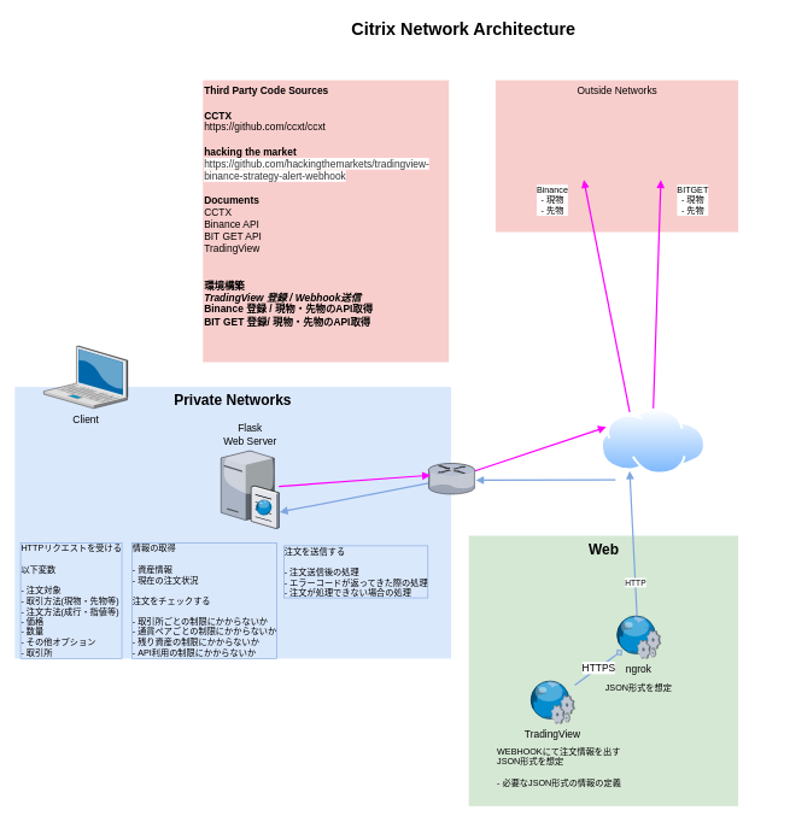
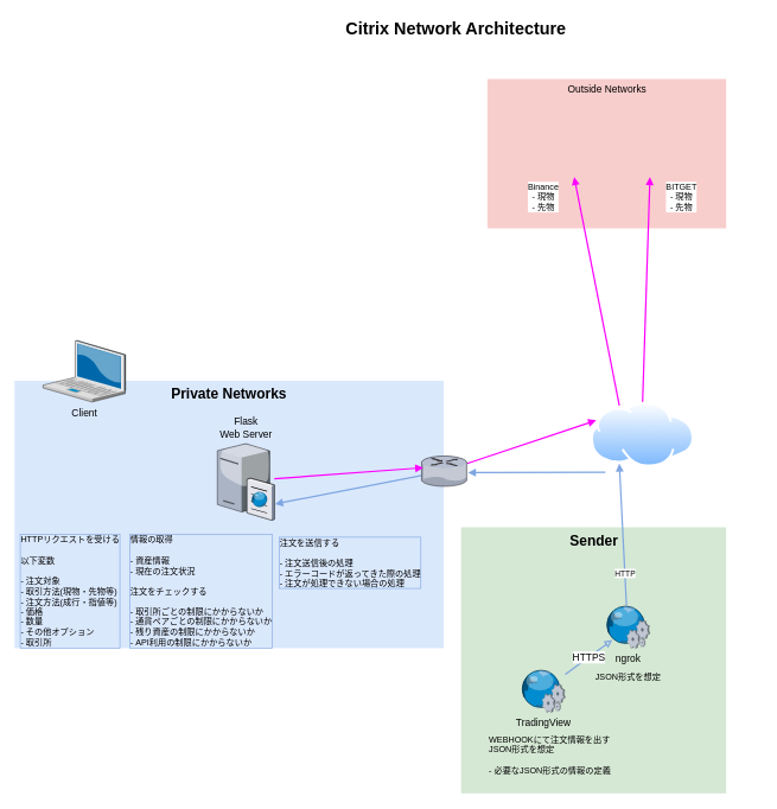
  <mxCell id="0" style=";html=1;" />
  <mxCell id="1" style=";html=1;" parent="0" />
  <mxCell id="2" value="Outside Networks" style="whiteSpace=wrap;html=1;fillColor=#f8cecc;fontSize=14;strokeColor=none;verticalAlign=top;" parent="1" vertex="1"><mxGeometry x="684.5" y="110" width="335.5" height="210" as="geometry" /></mxCell>
- <mxCell id="3" value="&lt;b&gt;&lt;font style=&quot;font-size: 20px&quot;&gt;Web&lt;/font&gt;&lt;/b&gt;" style="whiteSpace=wrap;html=1;fillColor=#d5e8d4;fontSize=14;strokeColor=none;verticalAlign=top;" parent="1" vertex="1"><mxGeometry x="647.5" y="740" width="372.5" height="374" as="geometry" /></mxCell>
+ <mxCell id="3" value="&lt;b&gt;&lt;font style=&quot;font-size: 20px&quot;&gt;Sender&lt;/font&gt;&lt;/b&gt;" style="whiteSpace=wrap;html=1;fillColor=#d5e8d4;fontSize=14;strokeColor=none;verticalAlign=top;" parent="1" vertex="1"><mxGeometry x="647.5" y="740" width="372.5" height="374" as="geometry" /></mxCell>
  <mxCell id="4" value="&lt;b&gt;&lt;font style=&quot;font-size: 20px&quot;&gt;Private Networks&lt;/font&gt;&lt;/b&gt;" style="whiteSpace=wrap;html=1;fillColor=#dae8fc;fontSize=14;strokeColor=none;verticalAlign=top;" parent="1" vertex="1"><mxGeometry x="20" y="534.25" width="603" height="375.75" as="geometry" /></mxCell>
  <mxCell id="5" value="Client" style="verticalLabelPosition=bottom;aspect=fixed;html=1;verticalAlign=top;strokeColor=none;shape=mxgraph.citrix.laptop_2;fillColor=#66B2FF;gradientColor=#0066CC;fontSize=14;" parent="1" vertex="1"><mxGeometry x="60" y="477.5" width="116" height="86.5" as="geometry" /></mxCell>
  <mxCell id="6" style="edgeStyle=none;rounded=0;orthogonalLoop=1;jettySize=auto;html=1;entryX=1.014;entryY=0.795;entryDx=0;entryDy=0;entryPerimeter=0;startArrow=none;startFill=0;endArrow=block;strokeColor=#7EA6E0;strokeWidth=2;" edge="1" parent="1" source="8" target="10"><mxGeometry relative="1" as="geometry" /></mxCell>
  <mxCell id="7" style="edgeStyle=none;rounded=0;orthogonalLoop=1;jettySize=auto;html=1;entryX=0;entryY=0.25;entryDx=0;entryDy=0;startArrow=none;startFill=0;endArrow=block;strokeColor=#FF00FF;strokeWidth=2;" edge="1" parent="1" source="8" target="23"><mxGeometry relative="1" as="geometry" /></mxCell>
  <mxCell id="8" value="" style="verticalLabelPosition=bottom;aspect=fixed;html=1;verticalAlign=top;strokeColor=none;shape=mxgraph.citrix.router;fillColor=#66B2FF;gradientColor=#0066CC;fontSize=14;" parent="1" vertex="1"><mxGeometry x="592" y="640" width="64.04" height="42.5" as="geometry" /></mxCell>
  <mxCell id="9" style="edgeStyle=none;rounded=0;orthogonalLoop=1;jettySize=auto;html=1;entryX=0.036;entryY=0.384;entryDx=0;entryDy=0;entryPerimeter=0;startArrow=none;startFill=0;endArrow=block;strokeColor=#FF00FF;strokeWidth=2;" edge="1" parent="1" source="10" target="8"><mxGeometry relative="1" as="geometry" /></mxCell>
  <mxCell id="10" value="Flask&lt;br&gt;Web Server" style="verticalLabelPosition=top;aspect=fixed;html=1;verticalAlign=bottom;strokeColor=none;shape=mxgraph.citrix.cache_server;fillColor=#66B2FF;gradientColor=#0066CC;fontSize=14;labelPosition=center;align=center;" parent="1" vertex="1"><mxGeometry x="305" y="620" width="80" height="109.86" as="geometry" /></mxCell>
- <mxCell id="11" value="HTTPS" style="edgeStyle=none;rounded=0;html=1;jettySize=auto;orthogonalLoop=1;fontSize=14;endArrow=diamond;endFill=0;strokeWidth=2;entryX=0.159;entryY=0.808;entryDx=0;entryDy=0;entryPerimeter=0;strokeColor=#7EA6E0;startArrow=none;startFill=0;" parent="1" source="17" target="15" edge="1"><mxGeometry relative="1" as="geometry"><Array as="points" /></mxGeometry></mxCell>
+ <mxCell id="11" value="HTTPS" style="edgeStyle=none;rounded=0;html=1;jettySize=auto;orthogonalLoop=1;fontSize=14;endArrow=block;endFill=0;strokeWidth=2;entryX=0.159;entryY=0.808;entryDx=0;entryDy=0;entryPerimeter=0;strokeColor=#7EA6E0;startArrow=none;startFill=0;" parent="1" source="17" target="15" edge="1"><mxGeometry relative="1" as="geometry"><Array as="points" /></mxGeometry></mxCell>
  <mxCell id="12" value="Citrix Network Architecture" style="text;strokeColor=none;fillColor=none;html=1;fontSize=24;fontStyle=1;verticalAlign=middle;align=center;" parent="1" vertex="1"><mxGeometry x="209" y="20" width="861" height="40" as="geometry" /></mxCell>
  <mxCell id="13" style="rounded=0;orthogonalLoop=1;jettySize=auto;html=1;entryX=0.25;entryY=1;entryDx=0;entryDy=0;startArrow=none;startFill=0;endArrow=block;strokeColor=#7EA6E0;strokeWidth=2;" edge="1" parent="1" source="15" target="23"><mxGeometry relative="1" as="geometry" /></mxCell>
  <mxCell id="14" value="HTTP" style="edgeLabel;html=1;align=center;verticalAlign=middle;resizable=0;points=[];" vertex="1" connectable="0" parent="13"><mxGeometry x="-0.539" relative="1" as="geometry"><mxPoint as="offset" /></mxGeometry></mxCell>
  <mxCell id="15" value="ngrok" style="verticalLabelPosition=bottom;aspect=fixed;html=1;verticalAlign=top;strokeColor=none;shape=mxgraph.citrix.web_service;fillColor=#66B2FF;gradientColor=#0066CC;fontSize=14;" vertex="1" parent="1"><mxGeometry x="850" y="850" width="63" height="60" as="geometry" /></mxCell>
  <mxCell id="16" value="" style="shape=image;html=1;verticalAlign=top;verticalLabelPosition=bottom;labelBackgroundColor=#ffffff;imageAspect=0;aspect=fixed;image=https://cdn0.iconfinder.com/data/icons/business-startup-10/50/18-128.png;strokeColor=default;" vertex="1" parent="1"><mxGeometry x="680" y="910" width="65" height="65" as="geometry" /></mxCell>
  <mxCell id="17" value="TradingView" style="verticalLabelPosition=bottom;aspect=fixed;html=1;verticalAlign=top;strokeColor=none;shape=mxgraph.citrix.web_service;fillColor=#66B2FF;gradientColor=#0066CC;fontSize=14;" parent="1" vertex="1"><mxGeometry x="731" y="940" width="63" height="60" as="geometry" /></mxCell>
- <mxCell id="18" value="&lt;b&gt;Third Party Code Sources&lt;/b&gt;&lt;br&gt;&lt;br&gt;&lt;b&gt;CCTX&lt;/b&gt;&lt;br&gt;https://github.com/ccxt/ccxt&lt;br&gt;&lt;br&gt;&lt;b&gt;hacking the market&lt;/b&gt;&lt;br&gt;&lt;span style=&quot;color: rgb(51 , 51 , 51) ; font-family: , &amp;#34;meiryo&amp;#34; , &amp;#34;verdana&amp;#34; , &amp;#34;ヒラギノ角ゴ pro w3&amp;#34; , &amp;#34;hiragino kaku gothic pro&amp;#34; , &amp;#34;osaka&amp;#34; , &amp;#34;ｍｓ ｐゴシック&amp;#34; , &amp;#34;ms pgothic&amp;#34; , sans-serif ; background-color: rgb(255 , 255 , 255)&quot;&gt;https://github.com/hackingthemarkets/tradingview-binance-strategy-alert-webhook&lt;/span&gt;&lt;br&gt;&lt;br&gt;&lt;b&gt;Documents&lt;/b&gt;&lt;br&gt;CCTX&amp;nbsp;&lt;br&gt;Binance API&lt;br&gt;BIT GET API&lt;br&gt;TradingView&lt;br&gt;&lt;br&gt;&lt;br&gt;&lt;b&gt;環境構築&lt;br&gt;&lt;i&gt;TradingView 登録 / Webhook送信&lt;br&gt;&lt;/i&gt;Binance 登録 / 現物・先物のAPI取得&lt;br&gt;BIT GET 登録/ 現物・先物のAPI取得&lt;br&gt;&lt;br&gt;&lt;/b&gt;" style="whiteSpace=wrap;html=1;fillColor=#f8cecc;fontSize=14;strokeColor=none;verticalAlign=top;align=left;" vertex="1" parent="1"><mxGeometry x="280" y="110" width="340" height="390" as="geometry" /></mxCell>
  <mxCell id="19" value="Binance&lt;br&gt;- 現物&lt;br&gt;- 先物" style="shape=image;html=1;verticalAlign=top;verticalLabelPosition=bottom;labelBackgroundColor=#ffffff;imageAspect=0;aspect=fixed;image=https://cdn4.iconfinder.com/data/icons/essential-app-2/16/cash-money-coin-value-128.png;strokeColor=default;" vertex="1" parent="1"><mxGeometry x="718.5" y="160" width="88" height="88" as="geometry" /></mxCell>
  <mxCell id="20" value="BITGET&lt;br&gt;- 現物&lt;br&gt;- 先物" style="shape=image;html=1;verticalAlign=top;verticalLabelPosition=bottom;labelBackgroundColor=#ffffff;imageAspect=0;aspect=fixed;image=https://cdn4.iconfinder.com/data/icons/essential-app-2/16/cash-money-coin-value-128.png;strokeColor=default;" vertex="1" parent="1"><mxGeometry x="913" y="160" width="88" height="88" as="geometry" /></mxCell>
  <mxCell id="21" style="edgeStyle=none;rounded=0;orthogonalLoop=1;jettySize=auto;html=1;exitX=0.25;exitY=0;exitDx=0;exitDy=0;entryX=1;entryY=1;entryDx=0;entryDy=0;startArrow=none;startFill=0;endArrow=block;strokeColor=#FF00FF;strokeWidth=2;" edge="1" parent="1" source="23" target="19"><mxGeometry relative="1" as="geometry" /></mxCell>
  <mxCell id="22" style="edgeStyle=none;rounded=0;orthogonalLoop=1;jettySize=auto;html=1;exitX=0.5;exitY=0;exitDx=0;exitDy=0;startArrow=none;startFill=0;endArrow=block;strokeColor=#FF00FF;strokeWidth=2;entryX=0;entryY=1;entryDx=0;entryDy=0;" edge="1" parent="1" source="23" target="20"><mxGeometry relative="1" as="geometry" /></mxCell>
  <mxCell id="23" value="" style="aspect=fixed;perimeter=ellipsePerimeter;html=1;align=center;shadow=0;dashed=0;spacingTop=3;image;image=img/lib/active_directory/internet_cloud.svg;strokeColor=default;" vertex="1" parent="1"><mxGeometry x="830" y="564" width="145.24" height="91.5" as="geometry" /></mxCell>
  <mxCell id="24" style="rounded=0;orthogonalLoop=1;jettySize=auto;html=1;entryX=1.018;entryY=0.548;entryDx=0;entryDy=0;startArrow=none;startFill=0;endArrow=block;strokeColor=#7EA6E0;strokeWidth=2;entryPerimeter=0;exitX=0.14;exitY=1.079;exitDx=0;exitDy=0;exitPerimeter=0;" edge="1" parent="1" source="23" target="8"><mxGeometry relative="1" as="geometry"><mxPoint x="878.63" y="860" as="sourcePoint" /><mxPoint x="792.748" y="659.815" as="targetPoint" /></mxGeometry></mxCell>
  <mxCell id="25" style="edgeStyle=none;rounded=0;orthogonalLoop=1;jettySize=auto;html=1;exitX=1;exitY=0.5;exitDx=0;exitDy=0;startArrow=none;startFill=0;endArrow=block;strokeColor=#FF00FF;strokeWidth=2;" edge="1" parent="1" source="2" target="2"><mxGeometry relative="1" as="geometry" /></mxCell>
  <mxCell id="26" style="edgeStyle=none;rounded=0;orthogonalLoop=1;jettySize=auto;html=1;exitX=1;exitY=0.5;exitDx=0;exitDy=0;startArrow=none;startFill=0;endArrow=block;strokeColor=#FF00FF;strokeWidth=2;" edge="1" parent="1" source="2" target="2"><mxGeometry relative="1" as="geometry" /></mxCell>
  <mxCell id="27" value="WEBHOOKにて注文情報を出す&lt;br&gt;JSON形式を想定&lt;br&gt;&lt;br&gt;- 必要なJSON形式の情報の定義" style="text;html=1;resizable=0;autosize=1;align=left;verticalAlign=middle;points=[];fillColor=none;strokeColor=none;rounded=0;" vertex="1" parent="1"><mxGeometry x="684.5" y="1030" width="190" height="60" as="geometry" /></mxCell>
  <mxCell id="28" value="JSON形式を想定" style="text;html=1;resizable=0;autosize=1;align=center;verticalAlign=middle;points=[];fillColor=none;strokeColor=none;rounded=0;" vertex="1" parent="1"><mxGeometry x="816.5" y="940" width="130" height="20" as="geometry" /></mxCell>
  <mxCell id="29" value="HTTPリクエストを受ける&lt;br&gt;&lt;br&gt;以下変数&lt;br&gt;&lt;br&gt;- 注文対象&lt;br&gt;- 取引方法(現物・先物等)&lt;br&gt;- 注文方法(成行・指値等)&lt;br&gt;- 価格&lt;br&gt;- 数量&lt;br&gt;- その他オプション&lt;br&gt;- 取引所" style="text;html=1;resizable=0;autosize=1;align=left;verticalAlign=middle;points=[];fillColor=none;strokeColor=none;rounded=0;labelBorderColor=#7EA6E0;" vertex="1" parent="1"><mxGeometry x="26" y="750" width="150" height="160" as="geometry" /></mxCell>
  <mxCell id="30" value="注文を送信する&lt;br&gt;&lt;br&gt;- 注文送信後の処理&lt;br&gt;- エラーコードが返ってきた際の処理&lt;br&gt;- 注文が処理できない場合の処理" style="text;html=1;resizable=0;autosize=1;align=left;verticalAlign=middle;points=[];fillColor=none;strokeColor=none;rounded=0;labelBorderColor=#7EA6E0;" vertex="1" parent="1"><mxGeometry x="390" y="750" width="210" height="80" as="geometry" /></mxCell>
  <mxCell id="31" value="情報の取得&lt;br&gt;&lt;br&gt;- 資産情報&lt;br&gt;- 現在の注文状況&lt;br&gt;&lt;br&gt;注文をチェックする&lt;br&gt;&lt;br&gt;- 取引所ごとの制限にかからないか&lt;br&gt;- 通貨ペアごとの制限にかからないか&lt;br&gt;- 残り資産の制限にかからないか&lt;br&gt;- API利用の制限にかからないか" style="text;html=1;resizable=0;autosize=1;align=left;verticalAlign=middle;points=[];fillColor=none;strokeColor=none;rounded=0;labelBorderColor=#7EA6E0;" vertex="1" parent="1"><mxGeometry x="180" y="750" width="210" height="160" as="geometry" /></mxCell>
